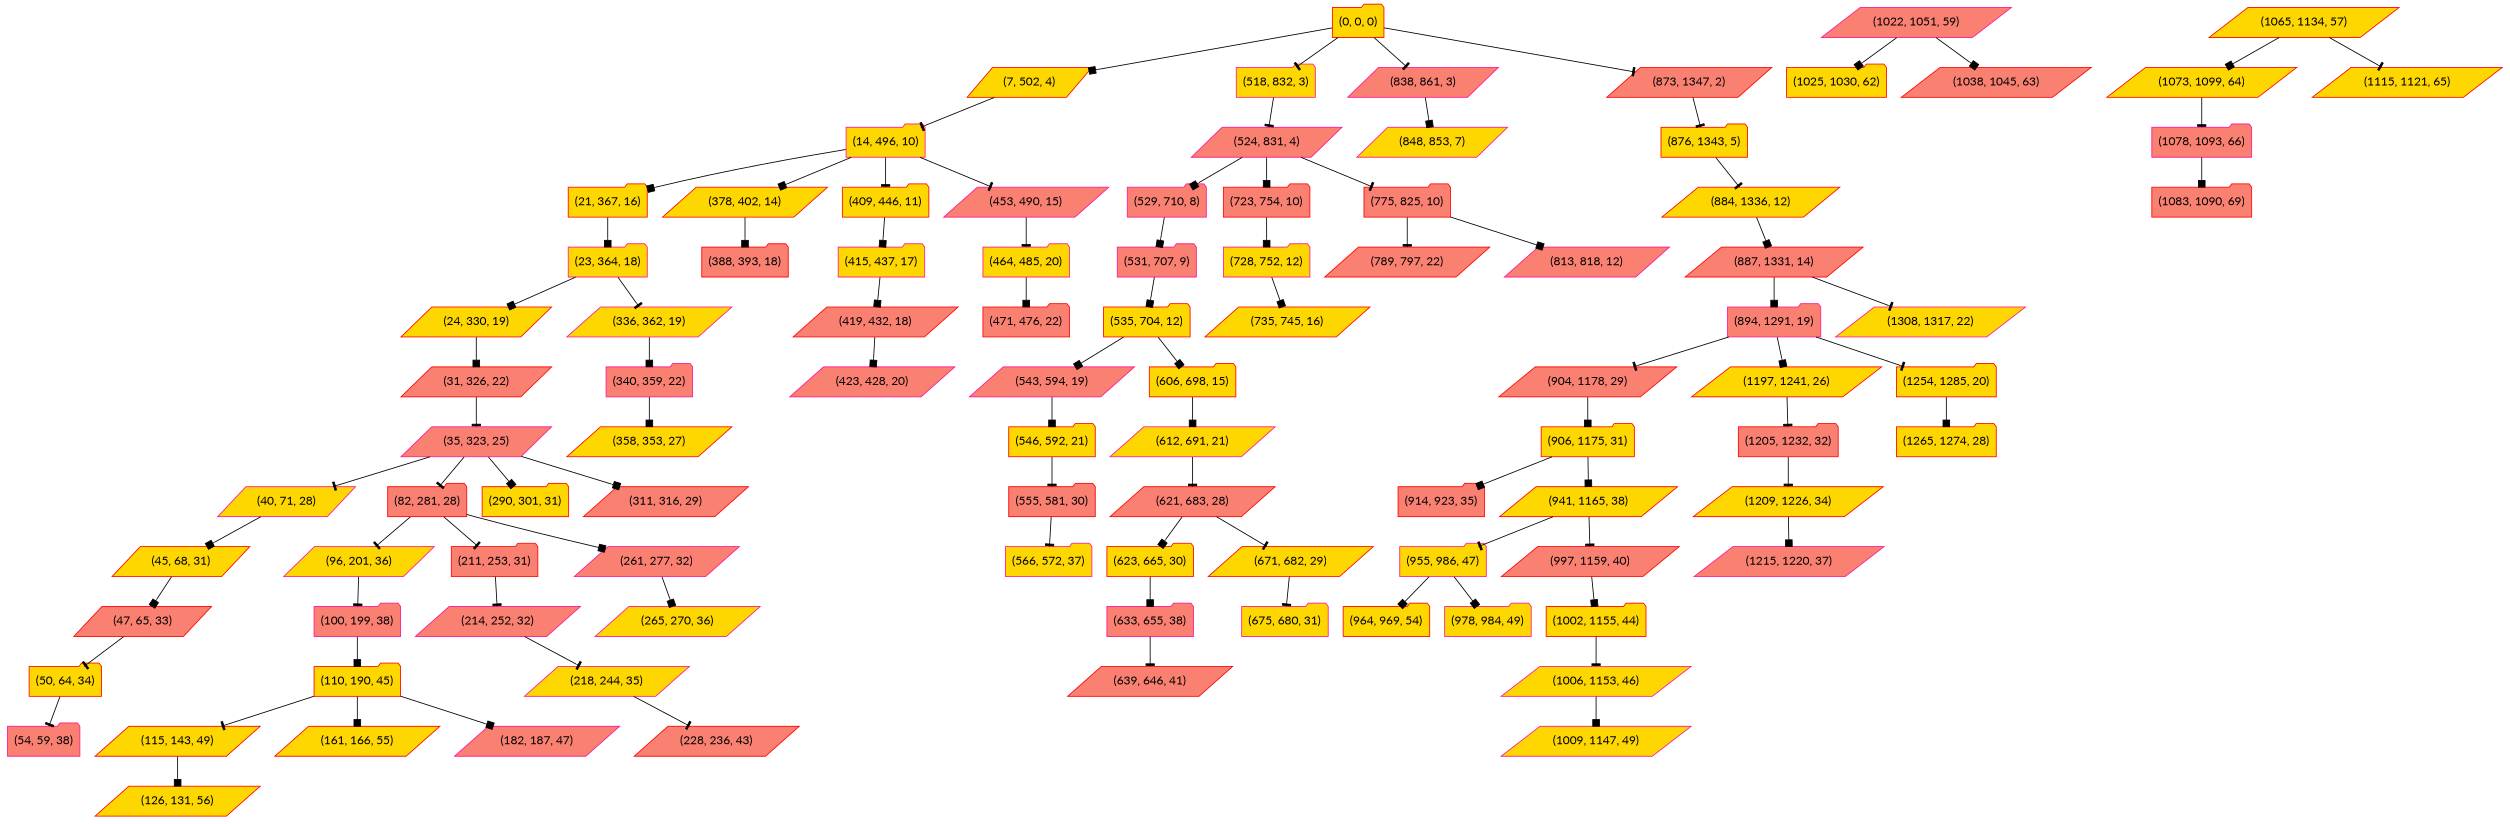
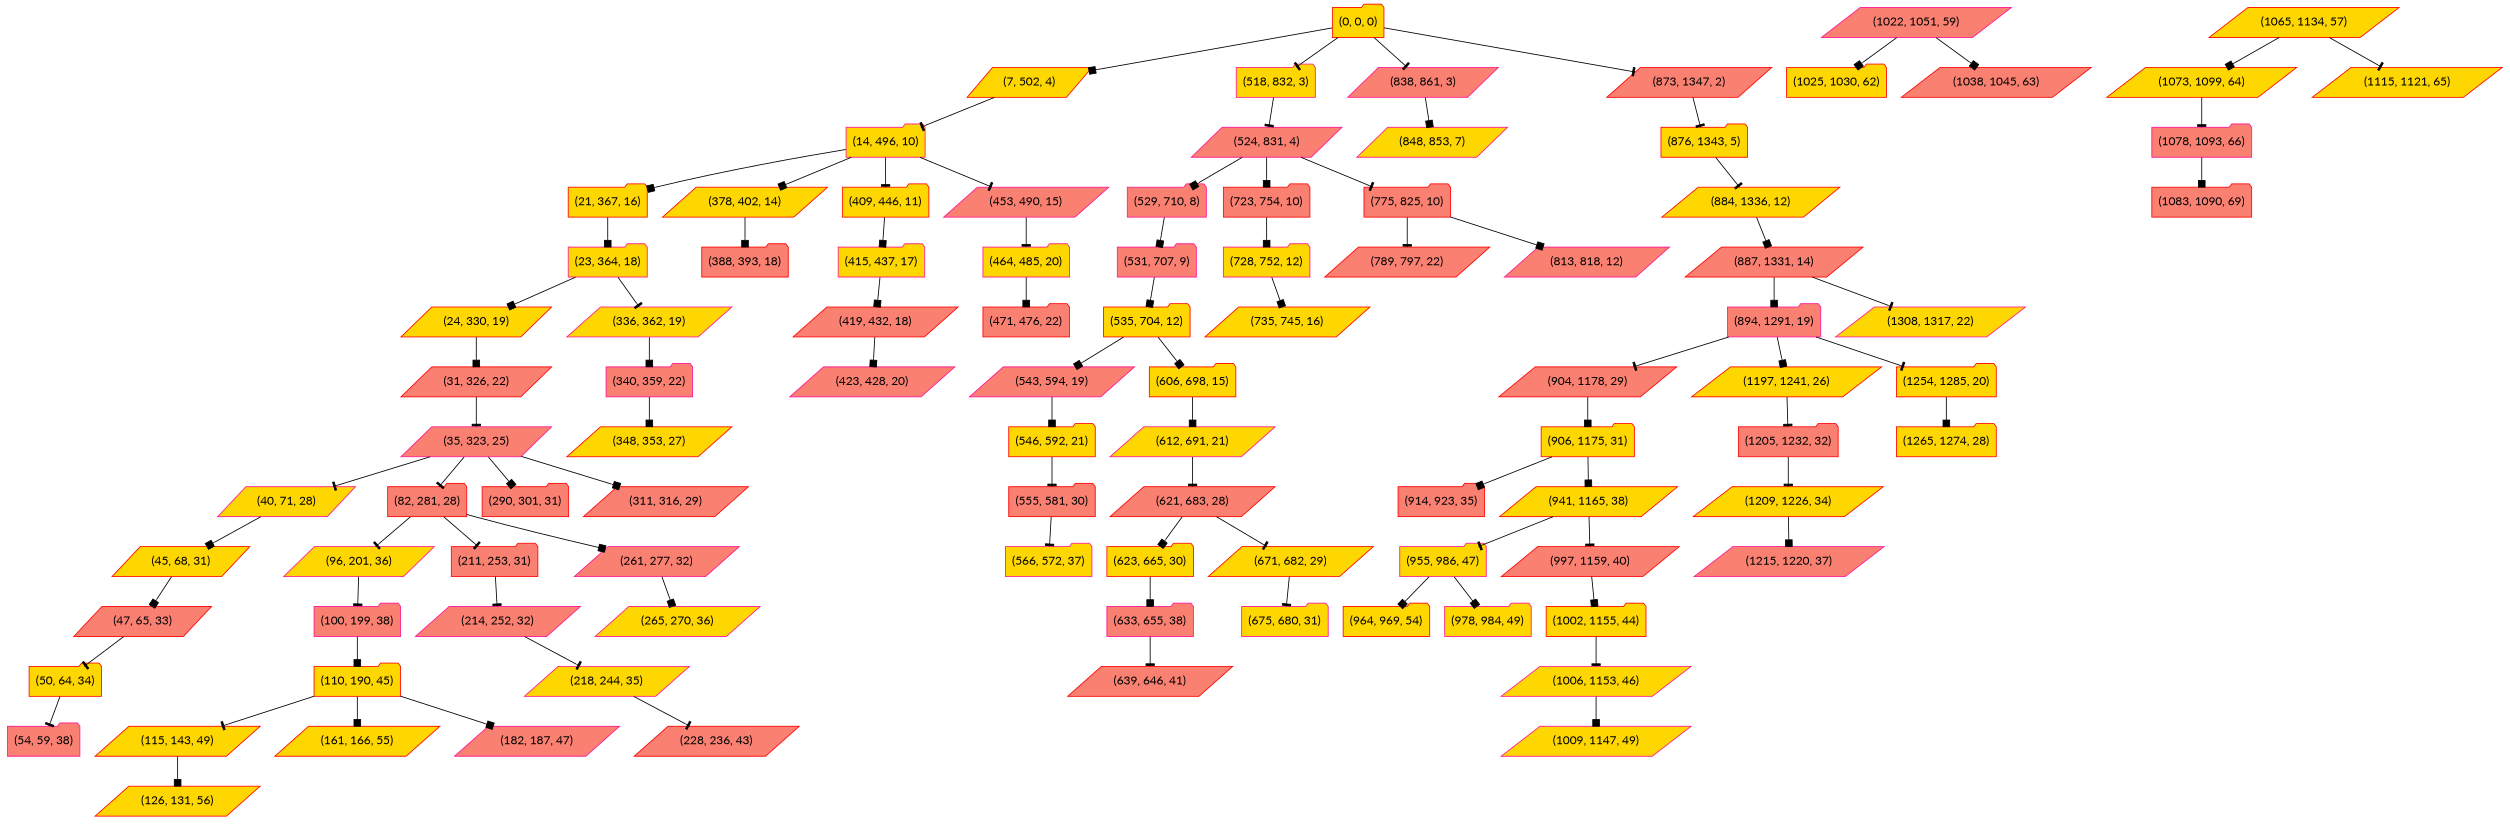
  digraph {
    fontname=Lato
    node [color=red fillcolor=gold fontname=Lato shape=parallelogram style=filled]
    edge [arrowhead=box fontname=Lato]
    "(0, 0, 0)" [shape=folder]
    "(7, 502, 4)"
    "(518, 832, 3)" [color=deeppink shape=folder]
    "(838, 861, 3)" [color=deeppink fillcolor=salmon]
    "(873, 1347, 2)" [fillcolor=salmon]
    "(14, 496, 10)" [color=deeppink shape=folder]
    "(524, 831, 4)" [color=deeppink fillcolor=salmon]
    "(848, 853, 7)" [color=deeppink]
    "(876, 1343, 5)" [shape=folder]
    "(21, 367, 16)" [shape=folder]
    "(378, 402, 14)"
    "(409, 446, 11)" [shape=folder]
    "(453, 490, 15)" [color=deeppink fillcolor=salmon]
    "(23, 364, 18)" [color=deeppink shape=folder]
    "(388, 393, 18)" [fillcolor=salmon shape=folder]
    "(415, 437, 17)" [color=deeppink shape=folder]
    "(464, 485, 20)" [color=deeppink shape=folder]
    "(24, 330, 19)"
    "(336, 362, 19)" [color=deeppink]
    "(31, 326, 22)" [fillcolor=salmon]
    "(340, 359, 22)" [color=deeppink fillcolor=salmon shape=folder]
    "(35, 323, 25)" [color=deeppink fillcolor=salmon]
    "(40, 71, 28)" [color=deeppink]
    "(82, 281, 28)" [fillcolor=salmon shape=folder]
-   "(290, 301, 31)" [shape=folder]
+   "(290, 301, 31)" [fillcolor=salmon shape=folder]
    "(311, 316, 29)" [fillcolor=salmon]
    "(45, 68, 31)"
    "(96, 201, 36)" [color=deeppink]
    "(211, 253, 31)" [fillcolor=salmon shape=folder]
    "(261, 277, 32)" [color=deeppink fillcolor=salmon]
    "(47, 65, 33)" [fillcolor=salmon]
    "(50, 64, 34)" [shape=folder]
    "(54, 59, 38)" [color=deeppink fillcolor=salmon shape=folder]
    "(100, 199, 38)" [color=deeppink fillcolor=salmon shape=folder]
    "(214, 252, 32)" [color=deeppink fillcolor=salmon]
    "(265, 270, 36)" [color=deeppink]
    "(110, 190, 45)" [shape=folder]
    "(115, 143, 49)"
    "(161, 166, 55)"
    "(182, 187, 47)" [color=deeppink fillcolor=salmon]
    "(126, 131, 56)"
    "(218, 244, 35)" [color=deeppink]
    "(228, 236, 43)" [fillcolor=salmon]
-   "(348, 353, 27)" [label="(358, 353, 27)"]
+   "(348, 353, 27)"
    "(419, 432, 18)" [fillcolor=salmon]
    "(423, 428, 20)" [color=deeppink fillcolor=salmon]
    "(471, 476, 22)" [fillcolor=salmon shape=folder]
    "(529, 710, 8)" [color=deeppink fillcolor=salmon shape=folder]
    "(723, 754, 10)" [fillcolor=salmon shape=folder]
    "(775, 825, 10)" [fillcolor=salmon shape=folder]
    "(531, 707, 9)" [color=deeppink fillcolor=salmon shape=folder]
    "(728, 752, 12)" [color=deeppink shape=folder]
    "(789, 797, 22)" [fillcolor=salmon]
    "(813, 818, 12)" [color=deeppink fillcolor=salmon]
    "(535, 704, 12)" [shape=folder]
    "(543, 594, 19)" [color=deeppink fillcolor=salmon]
    "(606, 698, 15)" [shape=folder]
    "(546, 592, 21)" [shape=folder]
    "(612, 691, 21)" [color=deeppink]
    "(555, 581, 30)" [fillcolor=salmon shape=folder]
    "(566, 572, 37)" [color=deeppink shape=folder]
    "(621, 683, 28)" [fillcolor=salmon]
    "(623, 665, 30)" [shape=folder]
    "(671, 682, 29)"
    "(633, 655, 38)" [color=deeppink fillcolor=salmon shape=folder]
    "(675, 680, 31)" [color=deeppink shape=folder]
    "(639, 646, 41)" [fillcolor=salmon]
    "(735, 745, 16)"
    "(884, 1336, 12)"
    "(887, 1331, 14)" [fillcolor=salmon]
    "(894, 1291, 19)" [color=deeppink fillcolor=salmon shape=folder]
    "(1308, 1317, 22)" [color=deeppink]
    "(904, 1178, 29)" [fillcolor=salmon]
    "(1197, 1241, 26)"
    "(1254, 1285, 20)" [shape=folder]
    "(906, 1175, 31)" [shape=folder]
    "(1205, 1232, 32)" [fillcolor=salmon shape=folder]
    "(1265, 1274, 28)" [shape=folder]
    "(914, 923, 35)" [fillcolor=salmon shape=folder]
    "(941, 1165, 38)"
    "(955, 986, 47)" [color=deeppink shape=folder]
    "(997, 1159, 40)" [fillcolor=salmon]
    "(964, 969, 54)" [shape=folder]
    "(978, 984, 49)" [color=deeppink shape=folder]
    "(1002, 1155, 44)" [shape=folder]
    "(1006, 1153, 46)" [color=deeppink]
    "(1009, 1147, 49)" [color=deeppink]
    "(1022, 1051, 59)" [color=deeppink fillcolor=salmon]
    "(1025, 1030, 62)" [shape=folder]
    "(1038, 1045, 63)" [fillcolor=salmon]
    "(1065, 1134, 57)"
    "(1073, 1099, 64)"
    "(1115, 1121, 65)"
    "(1078, 1093, 66)" [color=deeppink fillcolor=salmon shape=folder]
    "(1083, 1090, 69)" [fillcolor=salmon shape=folder]
    "(1209, 1226, 34)"
    "(1215, 1220, 37)" [color=deeppink fillcolor=salmon]
    "(0, 0, 0)" -> "(7, 502, 4)"
    "(0, 0, 0)" -> "(518, 832, 3)" [arrowhead=tee]
    "(0, 0, 0)" -> "(838, 861, 3)" [arrowhead=tee]
    "(0, 0, 0)" -> "(873, 1347, 2)" [arrowhead=tee]
    "(7, 502, 4)" -> "(14, 496, 10)" [arrowhead=tee]
    "(518, 832, 3)" -> "(524, 831, 4)" [arrowhead=tee]
    "(838, 861, 3)" -> "(848, 853, 7)"
    "(873, 1347, 2)" -> "(876, 1343, 5)" [arrowhead=tee]
    "(14, 496, 10)" -> "(21, 367, 16)"
    "(14, 496, 10)" -> "(378, 402, 14)"
    "(14, 496, 10)" -> "(409, 446, 11)" [arrowhead=tee]
    "(14, 496, 10)" -> "(453, 490, 15)" [arrowhead=tee]
    "(524, 831, 4)" -> "(529, 710, 8)"
    "(524, 831, 4)" -> "(723, 754, 10)"
    "(524, 831, 4)" -> "(775, 825, 10)" [arrowhead=tee]
    "(876, 1343, 5)" -> "(884, 1336, 12)" [arrowhead=tee]
    "(21, 367, 16)" -> "(23, 364, 18)"
    "(378, 402, 14)" -> "(388, 393, 18)"
    "(409, 446, 11)" -> "(415, 437, 17)"
    "(453, 490, 15)" -> "(464, 485, 20)" [arrowhead=tee]
    "(23, 364, 18)" -> "(24, 330, 19)"
    "(23, 364, 18)" -> "(336, 362, 19)" [arrowhead=tee]
    "(415, 437, 17)" -> "(419, 432, 18)"
    "(464, 485, 20)" -> "(471, 476, 22)"
    "(24, 330, 19)" -> "(31, 326, 22)"
    "(336, 362, 19)" -> "(340, 359, 22)"
    "(31, 326, 22)" -> "(35, 323, 25)" [arrowhead=tee]
    "(340, 359, 22)" -> "(348, 353, 27)"
    "(35, 323, 25)" -> "(40, 71, 28)" [arrowhead=tee]
    "(35, 323, 25)" -> "(82, 281, 28)" [arrowhead=tee]
    "(35, 323, 25)" -> "(290, 301, 31)"
    "(35, 323, 25)" -> "(311, 316, 29)"
    "(40, 71, 28)" -> "(45, 68, 31)"
    "(82, 281, 28)" -> "(96, 201, 36)" [arrowhead=tee]
    "(82, 281, 28)" -> "(211, 253, 31)" [arrowhead=tee]
    "(82, 281, 28)" -> "(261, 277, 32)"
    "(45, 68, 31)" -> "(47, 65, 33)"
    "(96, 201, 36)" -> "(100, 199, 38)" [arrowhead=tee]
    "(211, 253, 31)" -> "(214, 252, 32)" [arrowhead=tee]
    "(261, 277, 32)" -> "(265, 270, 36)"
    "(47, 65, 33)" -> "(50, 64, 34)" [arrowhead=tee]
    "(50, 64, 34)" -> "(54, 59, 38)" [arrowhead=tee]
    "(100, 199, 38)" -> "(110, 190, 45)"
    "(214, 252, 32)" -> "(218, 244, 35)" [arrowhead=tee]
    "(110, 190, 45)" -> "(115, 143, 49)" [arrowhead=tee]
    "(110, 190, 45)" -> "(161, 166, 55)"
    "(110, 190, 45)" -> "(182, 187, 47)"
    "(115, 143, 49)" -> "(126, 131, 56)"
    "(218, 244, 35)" -> "(228, 236, 43)" [arrowhead=tee]
    "(419, 432, 18)" -> "(423, 428, 20)"
    "(529, 710, 8)" -> "(531, 707, 9)"
    "(723, 754, 10)" -> "(728, 752, 12)"
    "(775, 825, 10)" -> "(789, 797, 22)" [arrowhead=tee]
    "(775, 825, 10)" -> "(813, 818, 12)"
    "(531, 707, 9)" -> "(535, 704, 12)"
    "(728, 752, 12)" -> "(735, 745, 16)"
    "(535, 704, 12)" -> "(543, 594, 19)"
    "(535, 704, 12)" -> "(606, 698, 15)"
    "(543, 594, 19)" -> "(546, 592, 21)"
    "(606, 698, 15)" -> "(612, 691, 21)"
    "(546, 592, 21)" -> "(555, 581, 30)" [arrowhead=tee]
    "(612, 691, 21)" -> "(621, 683, 28)" [arrowhead=tee]
    "(555, 581, 30)" -> "(566, 572, 37)" [arrowhead=tee]
    "(621, 683, 28)" -> "(623, 665, 30)"
    "(621, 683, 28)" -> "(671, 682, 29)" [arrowhead=tee]
    "(623, 665, 30)" -> "(633, 655, 38)"
    "(671, 682, 29)" -> "(675, 680, 31)" [arrowhead=tee]
    "(633, 655, 38)" -> "(639, 646, 41)" [arrowhead=tee]
    "(884, 1336, 12)" -> "(887, 1331, 14)"
    "(887, 1331, 14)" -> "(894, 1291, 19)"
    "(887, 1331, 14)" -> "(1308, 1317, 22)" [arrowhead=tee]
    "(894, 1291, 19)" -> "(904, 1178, 29)" [arrowhead=tee]
    "(894, 1291, 19)" -> "(1197, 1241, 26)"
    "(894, 1291, 19)" -> "(1254, 1285, 20)" [arrowhead=tee]
    "(904, 1178, 29)" -> "(906, 1175, 31)"
    "(1197, 1241, 26)" -> "(1205, 1232, 32)" [arrowhead=tee]
    "(1254, 1285, 20)" -> "(1265, 1274, 28)"
    "(906, 1175, 31)" -> "(914, 923, 35)"
    "(906, 1175, 31)" -> "(941, 1165, 38)"
    "(1205, 1232, 32)" -> "(1209, 1226, 34)" [arrowhead=tee]
    "(941, 1165, 38)" -> "(955, 986, 47)" [arrowhead=tee]
    "(941, 1165, 38)" -> "(997, 1159, 40)" [arrowhead=tee]
    "(955, 986, 47)" -> "(964, 969, 54)"
    "(955, 986, 47)" -> "(978, 984, 49)"
    "(997, 1159, 40)" -> "(1002, 1155, 44)"
    "(1002, 1155, 44)" -> "(1006, 1153, 46)" [arrowhead=tee]
    "(1006, 1153, 46)" -> "(1009, 1147, 49)"
    "(1022, 1051, 59)" -> "(1025, 1030, 62)"
    "(1022, 1051, 59)" -> "(1038, 1045, 63)"
    "(1065, 1134, 57)" -> "(1073, 1099, 64)"
    "(1065, 1134, 57)" -> "(1115, 1121, 65)" [arrowhead=tee]
    "(1073, 1099, 64)" -> "(1078, 1093, 66)" [arrowhead=tee]
    "(1078, 1093, 66)" -> "(1083, 1090, 69)"
    "(1209, 1226, 34)" -> "(1215, 1220, 37)"
  }
